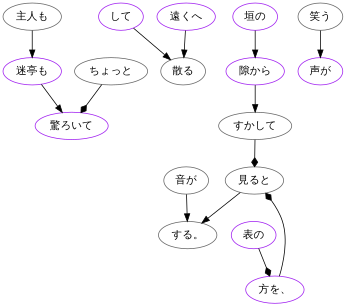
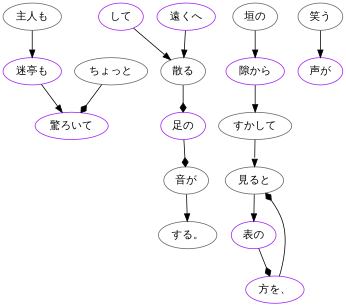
  digraph {
    fontname=Oswald
    node [color=gray40 fontname=Oswald]
    edge [arrowhead=normal fontname=Oswald]
    n1 [label="主人も"]
    n2 [color=purple label="迷亭も"]
    n3 [color=purple label="驚ろいて"]
    n4 [label="ちょっと"]
    n5 [label="見ると"]
    n6 [label="する。"]
    n7 [color=purple label="表の"]
    n8 [color=purple label="方を、"]
-   n9 [color=purple label="垣の"]
+   n9 [label="垣の"]
    n10 [color=purple label="隙から"]
    n11 [label="すかして"]
    n12 [label="笑う"]
    n13 [color=purple label="声が"]
    n14 [color=purple label="して"]
    n15 [label="散る"]
+   n16 [color=purple label="足の"]
    n17 [color=purple label="遠くへ"]
    n18 [label="音が"]
    n1 -> n2
    n2 -> n3
    n4 -> n3 [arrowhead=diamond]
-   n5 -> n6
+   n5 -> n7
    n7 -> n8 [arrowhead=diamond]
    n8 -> n5 [arrowhead=diamond]
    n9 -> n10
    n10 -> n11
-   n11 -> n5 [arrowhead=diamond]
+   n11 -> n5
    n12 -> n13
    n14 -> n15
+   n15 -> n16 [arrowhead=diamond]
+   n16 -> n18 [arrowhead=diamond]
    n17 -> n15
    n18 -> n6
  }
